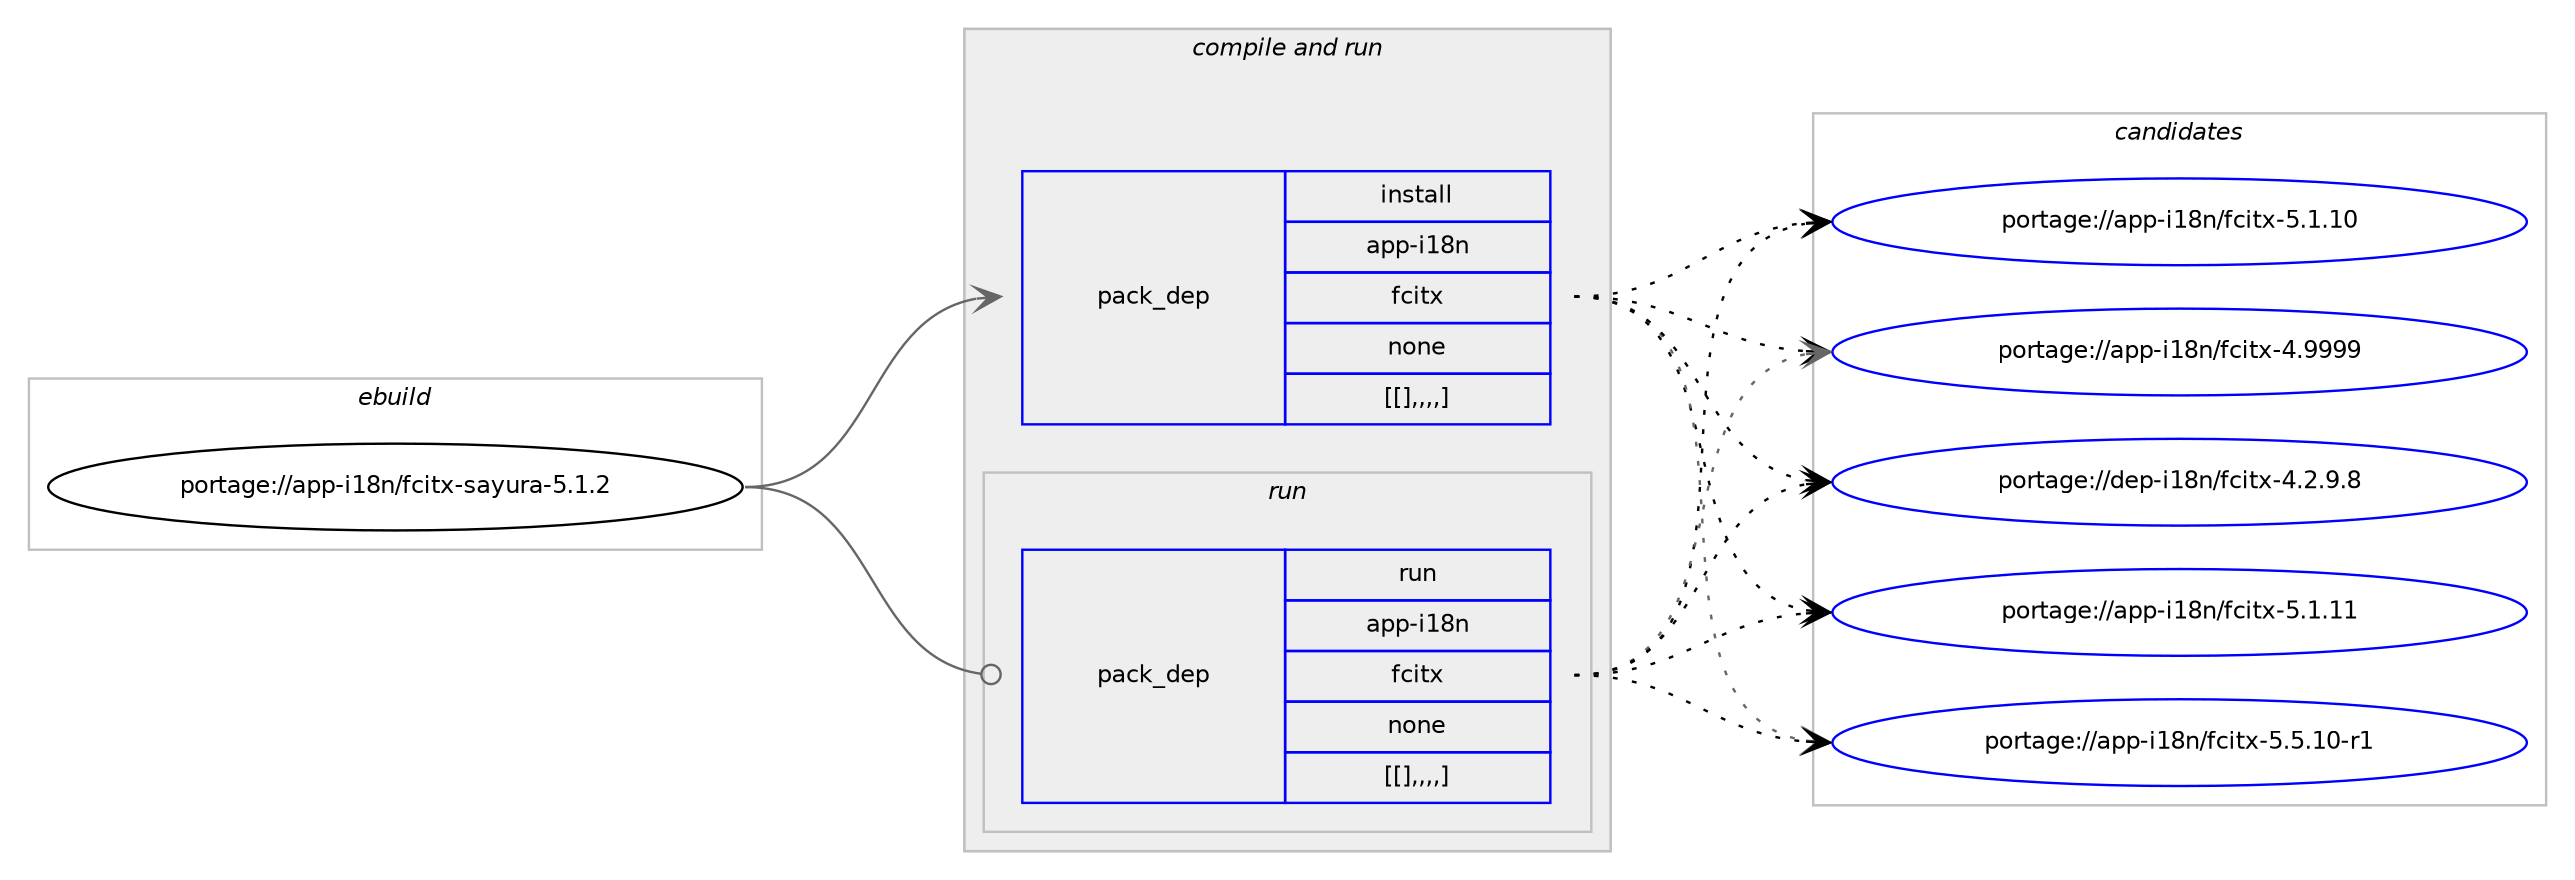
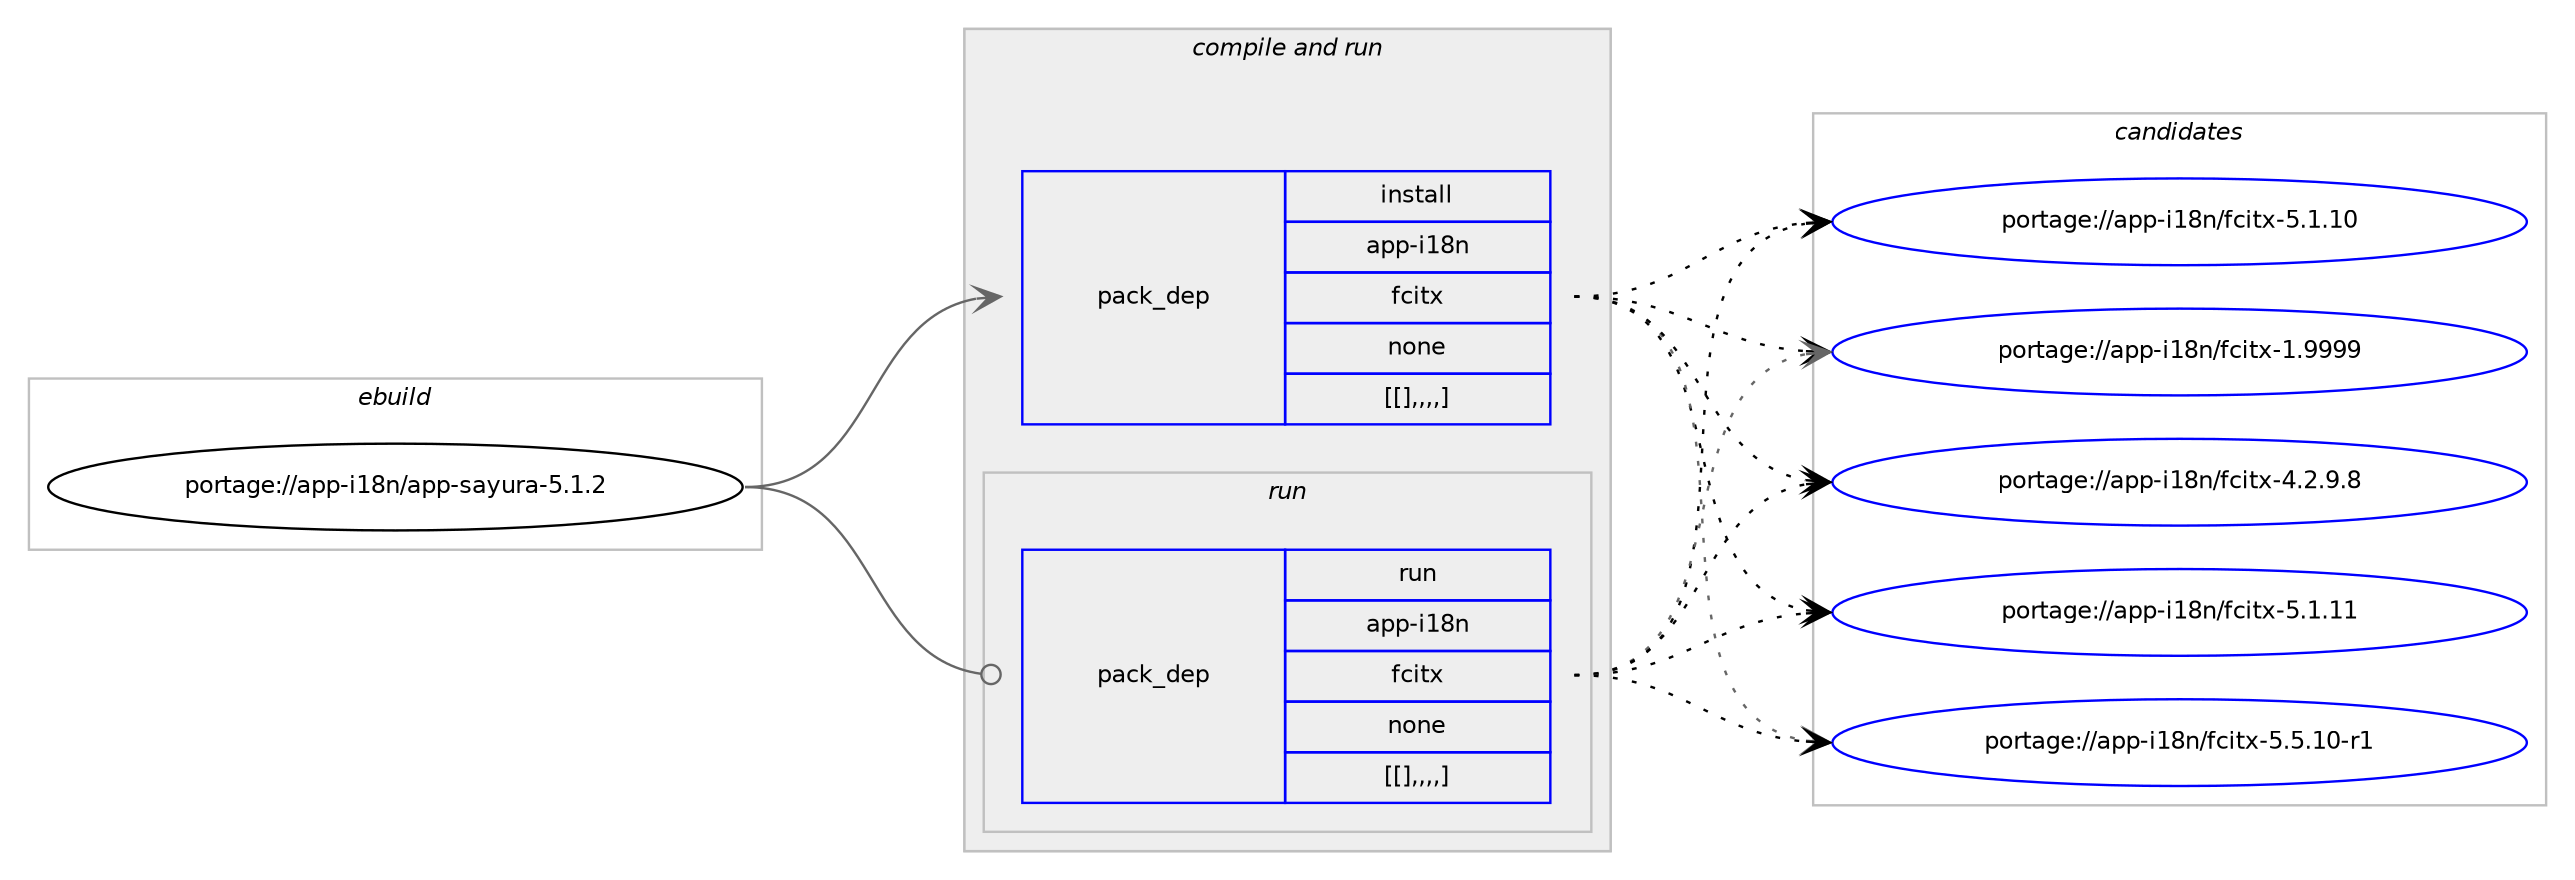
  digraph {
    compound=true
    concentrate=true
    fontname=Helvetica
    fontsize=10
    newrank=true
    rankdir=LR
    ranksep=1.5
    node [color=blue fontname=Helvetica fontsize=10]
    edge [arrowhead=vee color=black headport=w style=dotted tailport=e weight=100]
-   n1 [color=black label="portage://app-i18n/fcitx-sayura-5.1.2" width=4]
+   n1 [color=black label="portage://app-i18n/app-sayura-5.1.2" width=4]
    n2 [label=<<TABLE BORDER="0" CELLBORDER="1" CELLSPACING="0" CELLPADDING="4" WIDTH="220"><TR><TD ROWSPAN="6" CELLPADDING="30">pack_dep</TD></TR><TR><TD WIDTH="110">install</TD></TR><TR><TD>app-i18n</TD></TR><TR><TD>fcitx</TD></TR><TR><TD>none</TD></TR><TR><TD>[[],,,,]</TD></TR></TABLE>> shape=none]
    n3 [label=<<TABLE BORDER="0" CELLBORDER="1" CELLSPACING="0" CELLPADDING="4" WIDTH="220"><TR><TD ROWSPAN="6" CELLPADDING="30">pack_dep</TD></TR><TR><TD WIDTH="110">run</TD></TR><TR><TD>app-i18n</TD></TR><TR><TD>fcitx</TD></TR><TR><TD>none</TD></TR><TR><TD>[[],,,,]</TD></TR></TABLE>> shape=none]
    n4 [label="portage://app-i18n/fcitx-5.1.11" width=4]
    n5 [label="portage://app-i18n/fcitx-5.5.10-r1" width=4]
    n6 [label="portage://app-i18n/fcitx-5.1.10" width=4]
-   n7 [label="portage://app-i18n/fcitx-4.9999" width=4]
-   n8 [label="portage://dep-i18n/fcitx-4.2.9.8" width=4]
+   n7 [label="portage://app-i18n/fcitx-1.9999" width=4]
+   n8 [label="portage://app-i18n/fcitx-4.2.9.8" width=4]
    subgraph cluster_1 {
      color=gray
      label=<<i>ebuild</i>>
      n1
    }
    subgraph cluster_2 {
      color=gray
      label=<<i>dependencies</i>>
      subgraph cluster_3 {
        color=gray
        fillcolor="#eeeeee"
        label=<<i>compile</i>>
        style=filled
        subgraph sub_4 {
          color=gray
          fillcolor="#eeeeee"
          label=<<i>compile</i>>
          style=filled
          n2
        }
      }
      subgraph cluster_5 {
        color=gray
        fillcolor="#eeeeee"
        label=<<i>compile and run</i>>
        style=filled
      }
      subgraph cluster_6 {
        color=gray
        fillcolor="#eeeeee"
        label=<<i>run</i>>
        style=filled
        subgraph sub_7 {
          color=gray
          fillcolor="#eeeeee"
          label=<<i>run</i>>
          style=filled
          n3
        }
      }
    }
    subgraph cluster_8 {
      color=gray
      label=<<i>candidates</i>>
      rank=same
      subgraph sub_9 {
        color=black
        label=<<i>candidates</i>>
        nodesep=1
        rank=same
        n4
        n5
        n6
        n7
        n8
      }
      subgraph sub_10 {
        color=black
        label=<<i>candidates</i>>
        nodesep=1
        rank=same
        n4
        n5
        n6
        n7
        n8
      }
    }
    n1 -> n2 [color=gray40 style=solid weight=20]
    n1 -> n3 [arrowhead=odot color=gray40 style=solid weight=20]
    n2 -> n4
    n2 -> n5 [color=gray40]
    n2 -> n6
    n2 -> n7
    n2 -> n8
    n3 -> n4
    n3 -> n5
    n3 -> n6
    n3 -> n7 [color=gray40]
    n3 -> n8
  }
